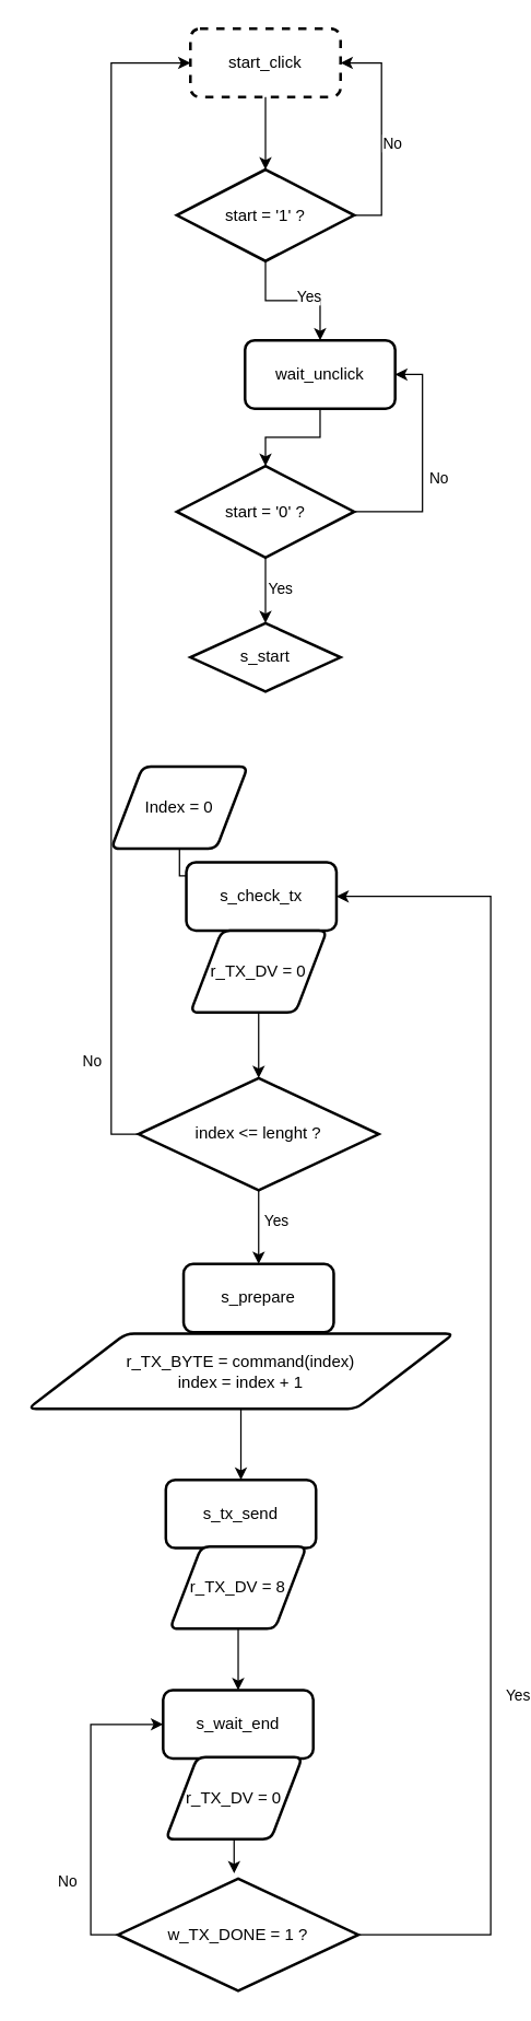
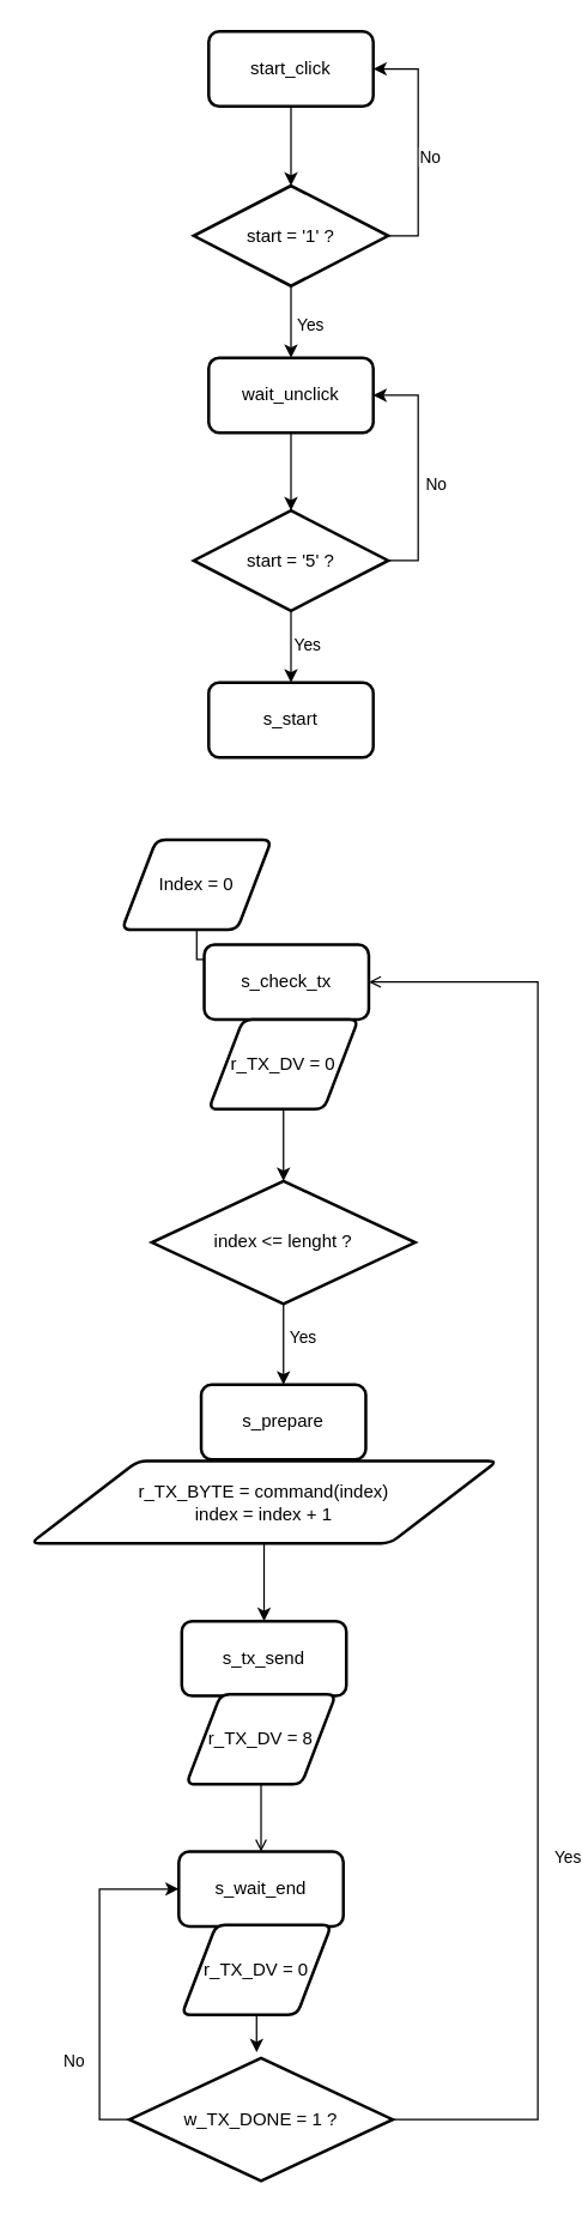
  <mxCell id="0" />
  <mxCell id="1" parent="0" />
- <mxCell id="2" value="start_click" style="rounded=1;whiteSpace=wrap;html=1;absoluteArcSize=1;arcSize=14;strokeWidth=2;dashed=1;" vertex="1" parent="1"><mxGeometry x="139" y="20" width="110" height="50" as="geometry" /></mxCell>
+ <mxCell id="2" value="start_click" style="rounded=1;whiteSpace=wrap;html=1;absoluteArcSize=1;arcSize=14;strokeWidth=2;" vertex="1" parent="1"><mxGeometry x="139" y="20" width="110" height="50" as="geometry" /></mxCell>
  <mxCell id="3" style="edgeStyle=orthogonalEdgeStyle;rounded=0;orthogonalLoop=1;jettySize=auto;html=1;exitX=1;exitY=0.5;exitDx=0;exitDy=0;exitPerimeter=0;entryX=1;entryY=0.5;entryDx=0;entryDy=0;" edge="1" parent="1" source="7" target="2"><mxGeometry relative="1" as="geometry" /></mxCell>
  <mxCell id="4" value="No" style="edgeLabel;html=1;align=center;verticalAlign=middle;resizable=0;points=[];" vertex="1" connectable="0" parent="3"><mxGeometry x="-0.102" y="-5" relative="1" as="geometry"><mxPoint x="2" as="offset" /></mxGeometry></mxCell>
  <mxCell id="5" style="edgeStyle=orthogonalEdgeStyle;rounded=0;orthogonalLoop=1;jettySize=auto;html=1;exitX=0.5;exitY=1;exitDx=0;exitDy=0;exitPerimeter=0;entryX=0.5;entryY=0;entryDx=0;entryDy=0;" edge="1" parent="1" source="7" target="9"><mxGeometry relative="1" as="geometry" /></mxCell>
  <mxCell id="6" value="Yes" style="edgeLabel;html=1;align=center;verticalAlign=middle;resizable=0;points=[];" vertex="1" connectable="0" parent="5"><mxGeometry x="0.061" y="4" relative="1" as="geometry"><mxPoint x="8" as="offset" /></mxGeometry></mxCell>
  <mxCell id="7" value="start = '1' ?" style="strokeWidth=2;html=1;shape=mxgraph.flowchart.decision;whiteSpace=wrap;" vertex="1" parent="1"><mxGeometry x="129" y="123" width="130" height="67" as="geometry" /></mxCell>
  <mxCell id="8" style="edgeStyle=orthogonalEdgeStyle;rounded=0;orthogonalLoop=1;jettySize=auto;html=1;exitX=0.5;exitY=1;exitDx=0;exitDy=0;entryX=0.5;entryY=0;entryDx=0;entryDy=0;entryPerimeter=0;" edge="1" parent="1" source="2" target="7"><mxGeometry relative="1" as="geometry" /></mxCell>
- <mxCell id="9" value="wait_unclick" style="rounded=1;whiteSpace=wrap;html=1;absoluteArcSize=1;arcSize=14;strokeWidth=2;" vertex="1" parent="1"><mxGeometry x="179" y="248" width="110" height="50" as="geometry" /></mxCell>
+ <mxCell id="9" value="wait_unclick" style="rounded=1;whiteSpace=wrap;html=1;absoluteArcSize=1;arcSize=14;strokeWidth=2;" vertex="1" parent="1"><mxGeometry x="139" y="238" width="110" height="50" as="geometry" /></mxCell>
  <mxCell id="10" style="edgeStyle=orthogonalEdgeStyle;rounded=0;orthogonalLoop=1;jettySize=auto;html=1;exitX=1;exitY=0.5;exitDx=0;exitDy=0;exitPerimeter=0;entryX=1;entryY=0.5;entryDx=0;entryDy=0;" edge="1" parent="1" source="14" target="9"><mxGeometry relative="1" as="geometry" /></mxCell>
  <mxCell id="11" value="No" style="edgeLabel;html=1;align=center;verticalAlign=middle;resizable=0;points=[];" vertex="1" connectable="0" parent="10"><mxGeometry x="-0.109" y="-7" relative="1" as="geometry"><mxPoint x="4" y="1" as="offset" /></mxGeometry></mxCell>
  <mxCell id="12" style="edgeStyle=orthogonalEdgeStyle;rounded=0;orthogonalLoop=1;jettySize=auto;html=1;exitX=0.5;exitY=1;exitDx=0;exitDy=0;exitPerimeter=0;" edge="1" parent="1" source="14" target="16"><mxGeometry relative="1" as="geometry" /></mxCell>
  <mxCell id="13" value="Yes" style="edgeLabel;html=1;align=center;verticalAlign=middle;resizable=0;points=[];" vertex="1" connectable="0" parent="12"><mxGeometry x="-0.083" relative="1" as="geometry"><mxPoint x="10" as="offset" /></mxGeometry></mxCell>
- <mxCell id="14" value="start = '0' ?" style="strokeWidth=2;html=1;shape=mxgraph.flowchart.decision;whiteSpace=wrap;" vertex="1" parent="1"><mxGeometry x="129" y="340" width="130" height="67" as="geometry" /></mxCell>
+ <mxCell id="14" value="start = '5' ?" style="strokeWidth=2;html=1;shape=mxgraph.flowchart.decision;whiteSpace=wrap;" vertex="1" parent="1"><mxGeometry x="129" y="340" width="130" height="67" as="geometry" /></mxCell>
  <mxCell id="15" style="edgeStyle=orthogonalEdgeStyle;rounded=0;orthogonalLoop=1;jettySize=auto;html=1;exitX=0.5;exitY=1;exitDx=0;exitDy=0;entryX=0.5;entryY=0;entryDx=0;entryDy=0;entryPerimeter=0;" edge="1" parent="1" source="9" target="14"><mxGeometry relative="1" as="geometry" /></mxCell>
- <mxCell id="16" value="s_start" style="rhombus;whiteSpace=wrap;html=1;absoluteArcSize=1;arcSize=14;strokeWidth=2;" vertex="1" parent="1"><mxGeometry x="139" y="455" width="110" height="50" as="geometry" /></mxCell>
+ <mxCell id="16" value="s_start" style="rounded=1;whiteSpace=wrap;html=1;absoluteArcSize=1;arcSize=14;strokeWidth=2;" vertex="1" parent="1"><mxGeometry x="139" y="455" width="110" height="50" as="geometry" /></mxCell>
  <mxCell id="17" style="edgeStyle=orthogonalEdgeStyle;rounded=0;orthogonalLoop=1;jettySize=auto;html=1;exitX=0.5;exitY=1;exitDx=0;exitDy=0;entryX=0.5;entryY=0;entryDx=0;entryDy=0;" edge="1" parent="1" source="18" target="19"><mxGeometry relative="1" as="geometry" /></mxCell>
  <mxCell id="18" value="Index = 0" style="shape=parallelogram;html=1;strokeWidth=2;perimeter=parallelogramPerimeter;whiteSpace=wrap;rounded=1;arcSize=12;size=0.23;" vertex="1" parent="1"><mxGeometry x="81" y="560" width="100" height="60" as="geometry" /></mxCell>
  <mxCell id="19" value="s_check_tx" style="rounded=1;whiteSpace=wrap;html=1;absoluteArcSize=1;arcSize=14;strokeWidth=2;" vertex="1" parent="1"><mxGeometry x="136" y="630" width="110" height="50" as="geometry" /></mxCell>
  <mxCell id="20" value="r_TX_DV = 0" style="shape=parallelogram;html=1;strokeWidth=2;perimeter=parallelogramPerimeter;whiteSpace=wrap;rounded=1;arcSize=12;size=0.23;" vertex="1" parent="1"><mxGeometry x="139" y="680" width="100" height="60" as="geometry" /></mxCell>
  <mxCell id="21" style="edgeStyle=orthogonalEdgeStyle;rounded=0;orthogonalLoop=1;jettySize=auto;html=1;exitX=0.5;exitY=1;exitDx=0;exitDy=0;exitPerimeter=0;entryX=0.5;entryY=0;entryDx=0;entryDy=0;" edge="1" parent="1" source="25" target="27"><mxGeometry relative="1" as="geometry" /></mxCell>
  <mxCell id="22" value="Yes" style="edgeLabel;html=1;align=center;verticalAlign=middle;resizable=0;points=[];" vertex="1" connectable="0" parent="21"><mxGeometry x="-0.185" y="5" relative="1" as="geometry"><mxPoint x="7" as="offset" /></mxGeometry></mxCell>
- <mxCell id="23" style="edgeStyle=orthogonalEdgeStyle;rounded=0;orthogonalLoop=1;jettySize=auto;html=1;exitX=0;exitY=0.5;exitDx=0;exitDy=0;exitPerimeter=0;entryX=0;entryY=0.5;entryDx=0;entryDy=0;" edge="1" parent="1" source="25" target="2"><mxGeometry relative="1" as="geometry" /></mxCell>
- <mxCell id="24" value="No" style="edgeLabel;html=1;align=center;verticalAlign=middle;resizable=0;points=[];" vertex="1" connectable="0" parent="23"><mxGeometry x="-0.828" y="1" relative="1" as="geometry"><mxPoint x="-14" as="offset" /></mxGeometry></mxCell>
  <mxCell id="25" value="index &amp;lt;= lenght ?" style="strokeWidth=2;html=1;shape=mxgraph.flowchart.decision;whiteSpace=wrap;" vertex="1" parent="1"><mxGeometry x="101" y="788" width="176" height="82" as="geometry" /></mxCell>
  <mxCell id="26" style="edgeStyle=orthogonalEdgeStyle;rounded=0;orthogonalLoop=1;jettySize=auto;html=1;exitX=0.5;exitY=1;exitDx=0;exitDy=0;entryX=0.5;entryY=0;entryDx=0;entryDy=0;entryPerimeter=0;" edge="1" parent="1" source="20" target="25"><mxGeometry relative="1" as="geometry" /></mxCell>
  <mxCell id="27" value="s_prepare" style="rounded=1;whiteSpace=wrap;html=1;absoluteArcSize=1;arcSize=14;strokeWidth=2;" vertex="1" parent="1"><mxGeometry x="134" y="924" width="110" height="50" as="geometry" /></mxCell>
  <mxCell id="28" style="edgeStyle=orthogonalEdgeStyle;rounded=0;orthogonalLoop=1;jettySize=auto;html=1;exitX=0.5;exitY=1;exitDx=0;exitDy=0;entryX=0.5;entryY=0;entryDx=0;entryDy=0;" edge="1" parent="1" source="29" target="30"><mxGeometry relative="1" as="geometry" /></mxCell>
  <mxCell id="29" value="r_TX_BYTE = command(index)&lt;div&gt;index = index + 1&lt;/div&gt;" style="shape=parallelogram;html=1;strokeWidth=2;perimeter=parallelogramPerimeter;whiteSpace=wrap;rounded=1;arcSize=12;size=0.23;" vertex="1" parent="1"><mxGeometry x="20" y="975" width="312" height="55" as="geometry" /></mxCell>
  <mxCell id="30" value="s_tx_send" style="rounded=1;whiteSpace=wrap;html=1;absoluteArcSize=1;arcSize=14;strokeWidth=2;" vertex="1" parent="1"><mxGeometry x="121" y="1082" width="110" height="50" as="geometry" /></mxCell>
- <mxCell id="31" style="edgeStyle=orthogonalEdgeStyle;rounded=0;orthogonalLoop=1;jettySize=auto;html=1;exitX=0.5;exitY=1;exitDx=0;exitDy=0;entryX=0.5;entryY=0;entryDx=0;entryDy=0;" edge="1" parent="1" source="32" target="33"><mxGeometry relative="1" as="geometry" /></mxCell>
+ <mxCell id="31" style="edgeStyle=orthogonalEdgeStyle;rounded=0;orthogonalLoop=1;jettySize=auto;html=1;exitX=0.5;exitY=1;exitDx=0;exitDy=0;entryX=0.5;entryY=0;entryDx=0;entryDy=0;endArrow=open;" edge="1" parent="1" source="32" target="33"><mxGeometry relative="1" as="geometry" /></mxCell>
  <mxCell id="32" value="r_TX_DV = 8" style="shape=parallelogram;html=1;strokeWidth=2;perimeter=parallelogramPerimeter;whiteSpace=wrap;rounded=1;arcSize=12;size=0.23;" vertex="1" parent="1"><mxGeometry x="124" y="1131" width="100" height="60" as="geometry" /></mxCell>
  <mxCell id="33" value="s_wait_end" style="rounded=1;whiteSpace=wrap;html=1;absoluteArcSize=1;arcSize=14;strokeWidth=2;" vertex="1" parent="1"><mxGeometry x="119" y="1236" width="110" height="50" as="geometry" /></mxCell>
  <mxCell id="34" style="edgeStyle=orthogonalEdgeStyle;rounded=0;orthogonalLoop=1;jettySize=auto;html=1;exitX=0.5;exitY=1;exitDx=0;exitDy=0;" edge="1" parent="1" source="35"><mxGeometry relative="1" as="geometry"><mxPoint x="171" y="1370" as="targetPoint" /></mxGeometry></mxCell>
  <mxCell id="35" value="r_TX_DV = 0" style="shape=parallelogram;html=1;strokeWidth=2;perimeter=parallelogramPerimeter;whiteSpace=wrap;rounded=1;arcSize=12;size=0.23;" vertex="1" parent="1"><mxGeometry x="121" y="1285" width="100" height="60" as="geometry" /></mxCell>
  <mxCell id="36" style="edgeStyle=orthogonalEdgeStyle;rounded=0;orthogonalLoop=1;jettySize=auto;html=1;exitX=0;exitY=0.5;exitDx=0;exitDy=0;exitPerimeter=0;entryX=0;entryY=0.5;entryDx=0;entryDy=0;" edge="1" parent="1" source="40" target="33"><mxGeometry relative="1" as="geometry" /></mxCell>
  <mxCell id="37" value="No" style="edgeLabel;html=1;align=center;verticalAlign=middle;resizable=0;points=[];" vertex="1" connectable="0" parent="36"><mxGeometry x="-0.471" y="1" relative="1" as="geometry"><mxPoint x="-17" as="offset" /></mxGeometry></mxCell>
- <mxCell id="38" style="edgeStyle=orthogonalEdgeStyle;rounded=0;orthogonalLoop=1;jettySize=auto;html=1;exitX=1;exitY=0.5;exitDx=0;exitDy=0;exitPerimeter=0;entryX=1;entryY=0.5;entryDx=0;entryDy=0;" edge="1" parent="1" source="40" target="19"><mxGeometry relative="1" as="geometry"><Array as="points"><mxPoint x="359" y="1415" /><mxPoint x="359" y="655" /></Array></mxGeometry></mxCell>
+ <mxCell id="38" style="edgeStyle=orthogonalEdgeStyle;rounded=0;orthogonalLoop=1;jettySize=auto;html=1;exitX=1;exitY=0.5;exitDx=0;exitDy=0;exitPerimeter=0;entryX=1;entryY=0.5;entryDx=0;entryDy=0;endArrow=open;" edge="1" parent="1" source="40" target="19"><mxGeometry relative="1" as="geometry"><Array as="points"><mxPoint x="359" y="1415" /><mxPoint x="359" y="655" /></Array></mxGeometry></mxCell>
  <mxCell id="39" value="Yes" style="edgeLabel;html=1;align=center;verticalAlign=middle;resizable=0;points=[];" vertex="1" connectable="0" parent="38"><mxGeometry x="-0.462" y="-6" relative="1" as="geometry"><mxPoint x="13" y="-12" as="offset" /></mxGeometry></mxCell>
  <mxCell id="40" value="w_TX_DONE = 1 ?" style="strokeWidth=2;html=1;shape=mxgraph.flowchart.decision;whiteSpace=wrap;" vertex="1" parent="1"><mxGeometry x="86" y="1374" width="176" height="82" as="geometry" /></mxCell>
